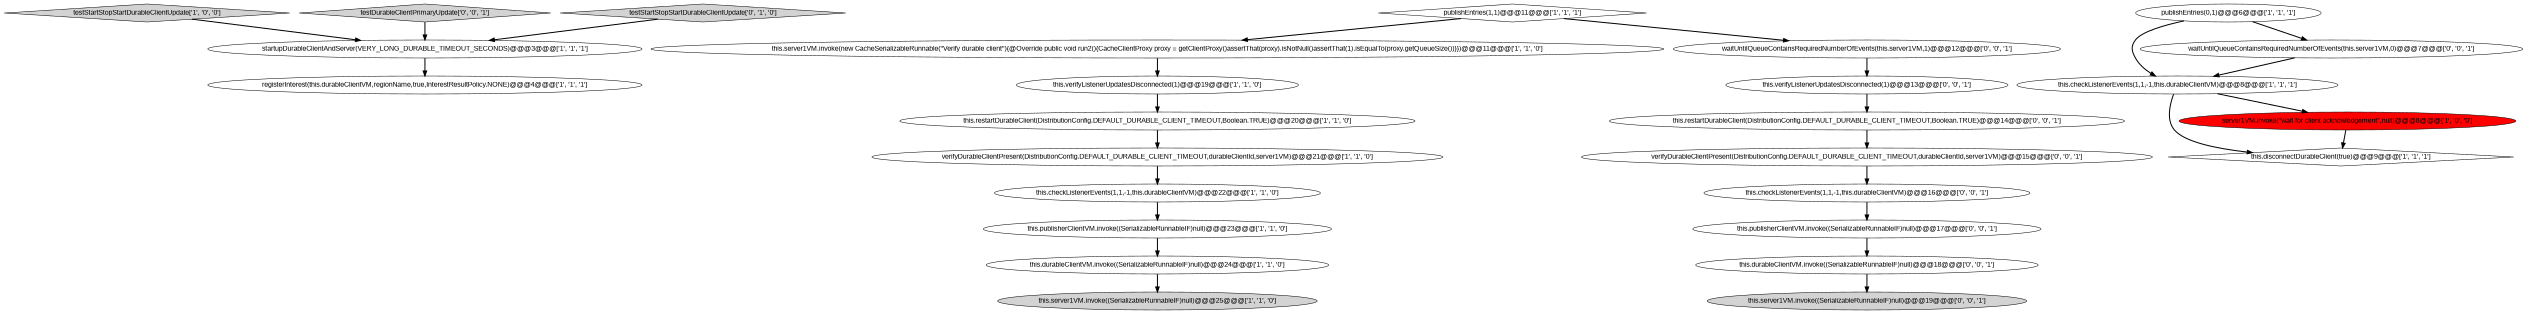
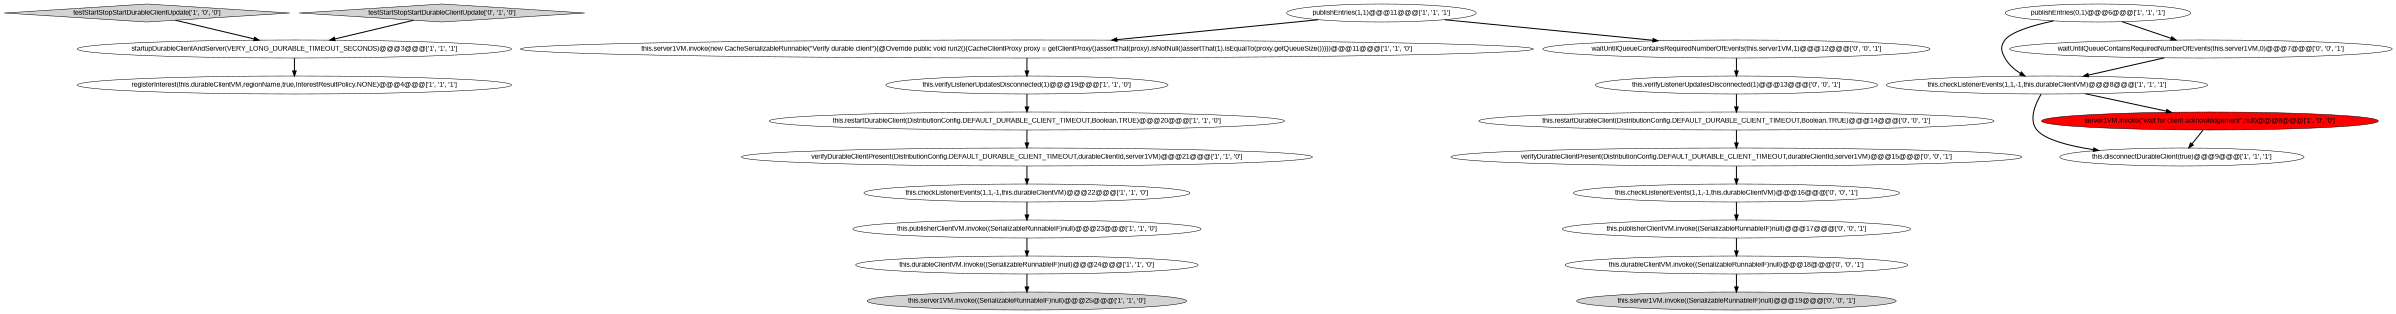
  digraph {
    fontname="Liberation Sans"
    node [fillcolor=white fontname="Liberation Sans" shape=ellipse style=filled]
    edge [fontname="Liberation Sans" style=bold]
    n1 [fillcolor=lightgray label="testStartStopStartDurableClientUpdate['1', '0', '0']" shape=diamond]
    n2 [label="startupDurableClientAndServer(VERY_LONG_DURABLE_TIMEOUT_SECONDS)@@@3@@@['1', '1', '1']"]
    n3 [label="registerInterest(this.durableClientVM,regionName,true,InterestResultPolicy.NONE)@@@4@@@['1', '1', '1']"]
    n4 [label="this.restartDurableClient(DistributionConfig.DEFAULT_DURABLE_CLIENT_TIMEOUT,Boolean.TRUE)@@@20@@@['1', '1', '0']"]
    n5 [label="verifyDurableClientPresent(DistributionConfig.DEFAULT_DURABLE_CLIENT_TIMEOUT,durableClientId,server1VM)@@@21@@@['1', '1', '0']"]
    n6 [label="this.checkListenerEvents(1,1,-1,this.durableClientVM)@@@22@@@['1', '1', '0']"]
    n7 [label="this.checkListenerEvents(1,1,-1,this.durableClientVM)@@@8@@@['1', '1', '1']"]
-   n8 [label="this.disconnectDurableClient(true)@@@9@@@['1', '1', '1']" shape=diamond]
+   n8 [label="this.disconnectDurableClient(true)@@@9@@@['1', '1', '1']"]
    n9 [fillcolor=red label="server1VM.invoke(\"wait for client acknowledgement\",null)@@@8@@@['1', '0', '0']"]
    n10 [label="verifyDurableClientPresent(DistributionConfig.DEFAULT_DURABLE_CLIENT_TIMEOUT,durableClientId,server1VM)@@@15@@@['0', '0', '1']"]
    n11 [label="this.checkListenerEvents(1,1,-1,this.durableClientVM)@@@16@@@['0', '0', '1']"]
    n12 [label="this.publisherClientVM.invoke((SerializableRunnableIF)null)@@@17@@@['0', '0', '1']"]
    n13 [label="this.verifyListenerUpdatesDisconnected(1)@@@13@@@['0', '0', '1']"]
    n14 [label="this.restartDurableClient(DistributionConfig.DEFAULT_DURABLE_CLIENT_TIMEOUT,Boolean.TRUE)@@@14@@@['0', '0', '1']"]
-   n15 [label="publishEntries(1,1)@@@11@@@['1', '1', '1']" shape=diamond]
+   n15 [label="publishEntries(1,1)@@@11@@@['1', '1', '1']"]
    n16 [label="this.server1VM.invoke(new CacheSerializableRunnable(\"Verify durable client\"){@Override public void run2(){CacheClientProxy proxy = getClientProxy()assertThat(proxy).isNotNull()assertThat(1).isEqualTo(proxy.getQueueSize())}})@@@11@@@['1', '1', '0']"]
    n17 [label="waitUntilQueueContainsRequiredNumberOfEvents(this.server1VM,1)@@@12@@@['0', '0', '1']"]
    n18 [label="this.verifyListenerUpdatesDisconnected(1)@@@19@@@['1', '1', '0']"]
    n19 [fillcolor=lightgray label="this.server1VM.invoke((SerializableRunnableIF)null)@@@19@@@['0', '0', '1']"]
-   n20 [fillcolor=lightgray label="testDurableClientPrimaryUpdate['0', '0', '1']" shape=diamond]
    n21 [label="this.publisherClientVM.invoke((SerializableRunnableIF)null)@@@23@@@['1', '1', '0']"]
    n22 [label="waitUntilQueueContainsRequiredNumberOfEvents(this.server1VM,0)@@@7@@@['0', '0', '1']"]
    n23 [label="this.durableClientVM.invoke((SerializableRunnableIF)null)@@@18@@@['0', '0', '1']"]
    n24 [label="this.durableClientVM.invoke((SerializableRunnableIF)null)@@@24@@@['1', '1', '0']"]
    n25 [fillcolor=lightgray label="this.server1VM.invoke((SerializableRunnableIF)null)@@@25@@@['1', '1', '0']"]
    n26 [label="publishEntries(0,1)@@@6@@@['1', '1', '1']"]
    n27 [fillcolor=lightgray label="testStartStopStartDurableClientUpdate['0', '1', '0']" shape=diamond]
    n1 -> n2
    n2 -> n3
    n4 -> n5
    n5 -> n6
    n6 -> n21
    n7 -> n8
    n7 -> n9
    n9 -> n8
    n10 -> n11
    n11 -> n12
    n12 -> n23
    n13 -> n14
    n14 -> n10
    n15 -> n16
    n15 -> n17
    n16 -> n18
    n17 -> n13
    n18 -> n4
-   n20 -> n2
    n21 -> n24
    n22 -> n7
    n23 -> n19
    n24 -> n25
    n26 -> n7
    n26 -> n22
    n27 -> n2
  }
